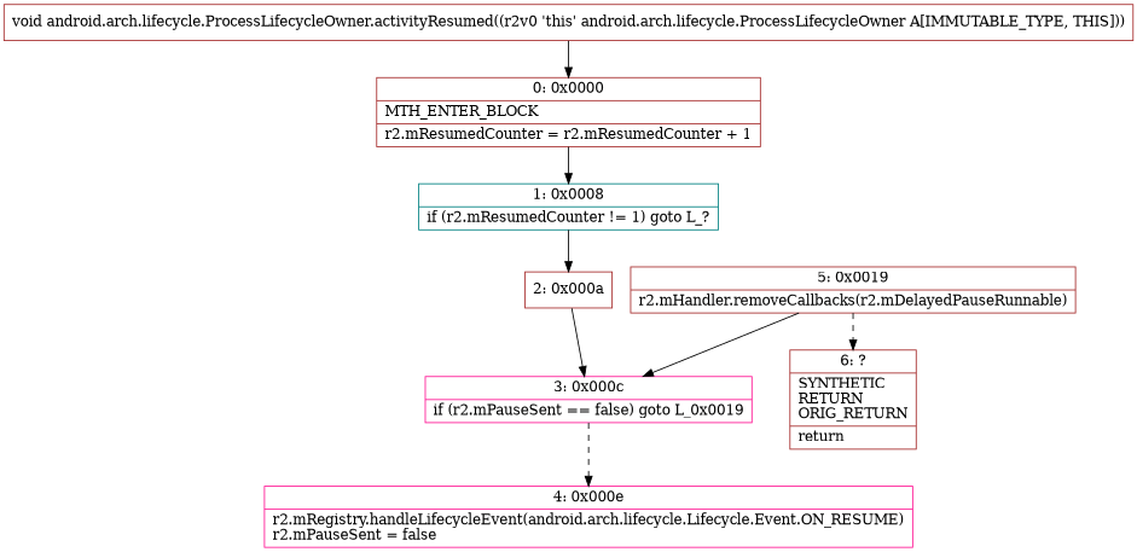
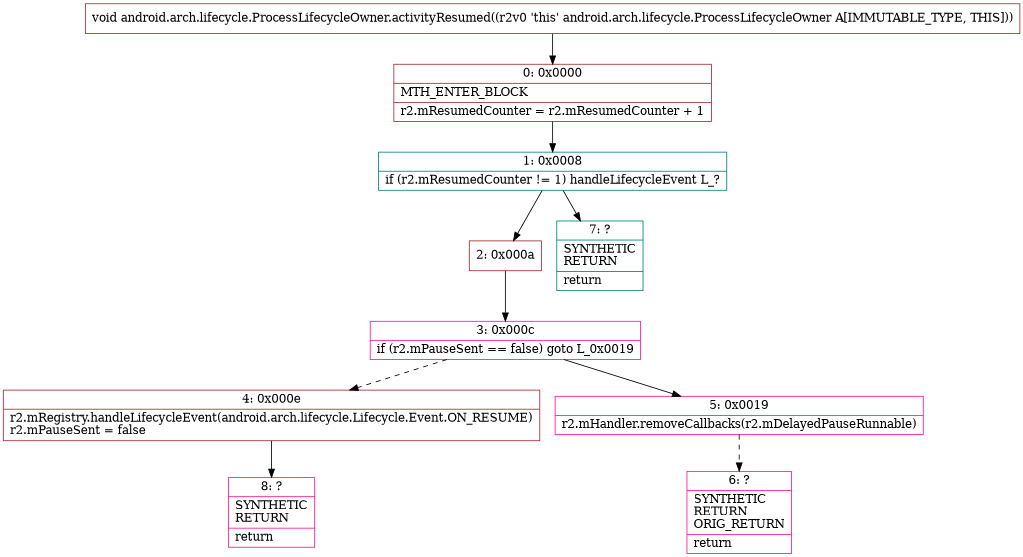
  digraph {
    node [color=brown shape=record]
    n1 [label="{0\:\ 0x0000|MTH_ENTER_BLOCK\l|r2.mResumedCounter = r2.mResumedCounter + 1\l}"]
-   n2 [color=teal label="{1\:\ 0x0008|if (r2.mResumedCounter != 1) goto L_?\l}"]
+   n2 [color=teal label="{1\:\ 0x0008|if (r2.mResumedCounter != 1) handleLifecycleEvent L_?\l}"]
    n3 [label="{2\:\ 0x000a}"]
+   n4 [color=teal label="{7\:\ ?|SYNTHETIC\lRETURN\l|return\l}"]
    n5 [color=deeppink label="{3\:\ 0x000c|if (r2.mPauseSent == false) goto L_0x0019\l}"]
-   n6 [color=deeppink label="{4\:\ 0x000e|r2.mRegistry.handleLifecycleEvent(android.arch.lifecycle.Lifecycle.Event.ON_RESUME)\lr2.mPauseSent = false\l}"]
-   n7 [label="{5\:\ 0x0019|r2.mHandler.removeCallbacks(r2.mDelayedPauseRunnable)\l}"]
-   n9 [label="{6\:\ ?|SYNTHETIC\lRETURN\lORIG_RETURN\l|return\l}"]
+   n6 [label="{4\:\ 0x000e|r2.mRegistry.handleLifecycleEvent(android.arch.lifecycle.Lifecycle.Event.ON_RESUME)\lr2.mPauseSent = false\l}"]
+   n7 [color=deeppink label="{5\:\ 0x0019|r2.mHandler.removeCallbacks(r2.mDelayedPauseRunnable)\l}"]
+   n8 [color=deeppink label="{8\:\ ?|SYNTHETIC\lRETURN\l|return\l}"]
+   n9 [color=deeppink label="{6\:\ ?|SYNTHETIC\lRETURN\lORIG_RETURN\l|return\l}"]
    n10 [label="{void android.arch.lifecycle.ProcessLifecycleOwner.activityResumed((r2v0 'this' android.arch.lifecycle.ProcessLifecycleOwner A[IMMUTABLE_TYPE, THIS])) }"]
    n1 -> n2
    n2 -> n3 [style=solid]
+   n2 -> n4
    n3 -> n5
    n5 -> n6 [style=dashed]
-   n7 -> n5
+   n5 -> n7
+   n6 -> n8
    n7 -> n9 [style=dashed]
    n10 -> n1
  }
